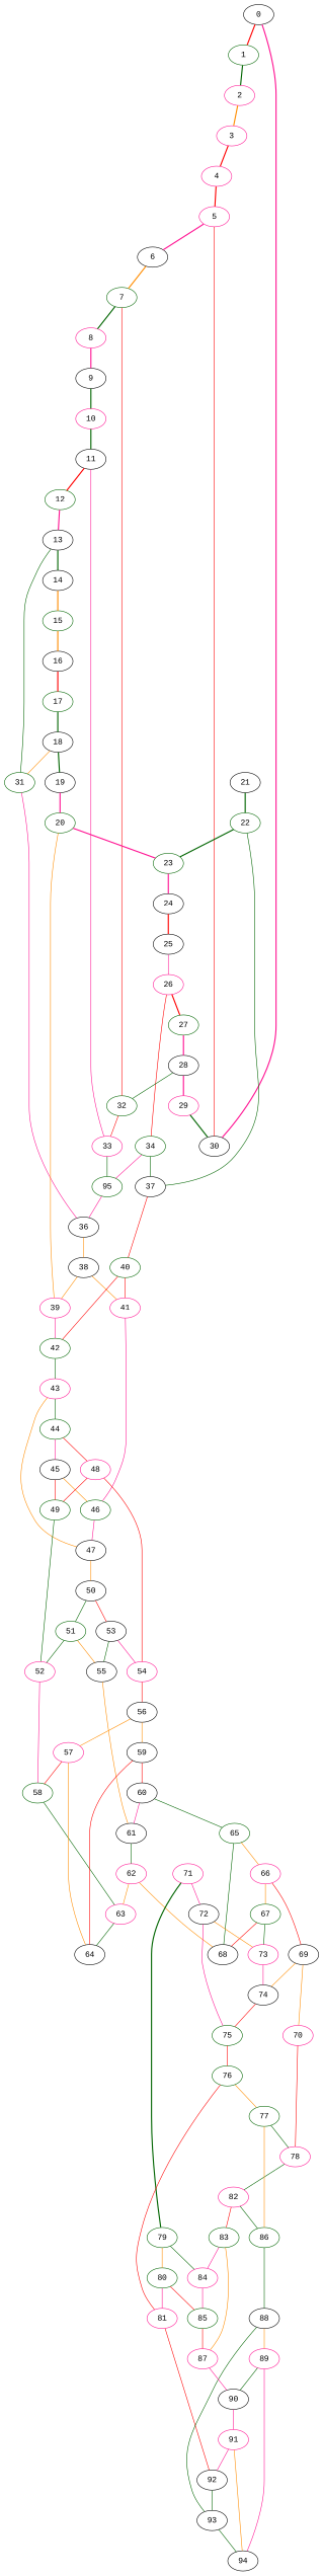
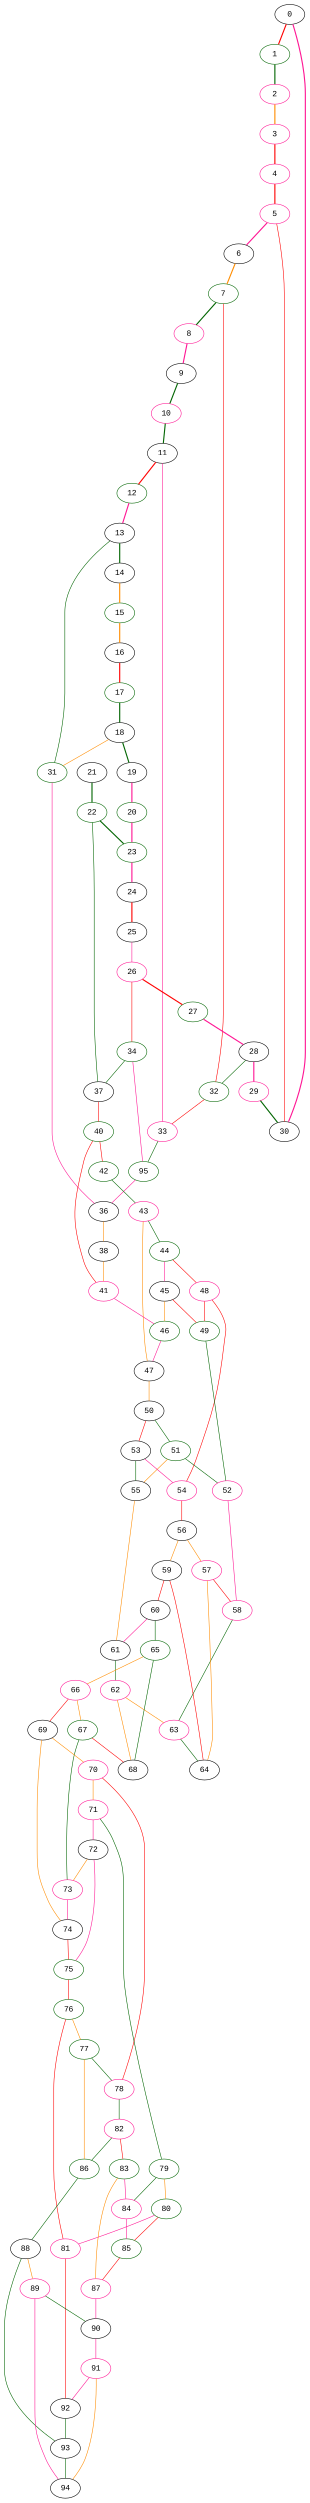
  graph {
    fontname="Liberation Mono"
    node [color=black fontname="Liberation Mono"]
    edge [color=darkgreen fontname="Liberation Mono"]
    1 [color=darkgreen]
    0
    30
    2 [color=deeppink]
    3 [color=deeppink]
    4 [color=deeppink]
    5 [color=deeppink]
    6
    7 [color=darkgreen]
    8 [color=deeppink]
    32 [color=darkgreen]
    9
    33 [color=deeppink]
    10 [color=deeppink]
    n15 [color=darkgreen label=95]
    11
    12 [color=darkgreen]
    13
    14
    31 [color=darkgreen]
    36
    15 [color=darkgreen]
    16
    38
    17 [color=darkgreen]
    18
    19
    20 [color=darkgreen]
-   39 [color=deeppink]
    23 [color=darkgreen]
    22 [color=darkgreen]
    21
    42 [color=darkgreen]
    37
    43 [color=deeppink]
    24
    40 [color=darkgreen]
    25
    41 [color=deeppink]
    26 [color=deeppink]
    27 [color=darkgreen]
    34 [color=darkgreen]
    28
    29 [color=deeppink]
    46 [color=darkgreen]
    47
    44 [color=darkgreen]
    50
    45
    48 [color=deeppink]
    49 [color=darkgreen]
    54 [color=deeppink]
    51 [color=darkgreen]
    53
    52 [color=deeppink]
    56
-   58 [color=darkgreen]
+   58 [color=deeppink]
    55
    57 [color=deeppink]
    59
    63 [color=deeppink]
    61
    62 [color=deeppink]
    64
    60
    68
    65 [color=darkgreen]
    66 [color=deeppink]
    67 [color=darkgreen]
    69
    73 [color=deeppink]
    70 [color=deeppink]
    74
    71 [color=deeppink]
    78 [color=deeppink]
    75 [color=darkgreen]
    72
    79 [color=darkgreen]
    82 [color=deeppink]
    76 [color=darkgreen]
    80 [color=darkgreen]
    84 [color=deeppink]
    86 [color=darkgreen]
    83 [color=darkgreen]
    81 [color=deeppink]
    85 [color=darkgreen]
    77 [color=darkgreen]
    92
    88
    93
    89 [color=deeppink]
    87 [color=deeppink]
    90
    94
    91 [color=deeppink]
    1 -- 2 [style=bold]
    0 -- 1 [color=red style=bold]
    0 -- 30 [color=deeppink style=bold]
    2 -- 3 [color=darkorange style=bold]
    3 -- 4 [color=red style=bold]
    4 -- 5 [color=red style=bold]
    5 -- 30 [color=red]
    5 -- 6 [color=deeppink style=bold]
    6 -- 7 [color=darkorange style=bold]
    7 -- 8 [style=bold]
    7 -- 32 [color=red]
    8 -- 9 [color=deeppink style=bold]
    32 -- 33 [color=red]
    9 -- 10 [style=bold]
    33 -- n15
    10 -- 11 [style=bold]
    n15 -- 36 [color=deeppink]
    11 -- 33 [color=deeppink]
    11 -- 12 [color=red style=bold]
    12 -- 13 [color=deeppink style=bold]
    13 -- 14 [style=bold]
    13 -- 31
    14 -- 15 [color=darkorange style=bold]
    31 -- 36 [color=deeppink]
    36 -- 38 [color=darkorange]
    15 -- 16 [color=darkorange style=bold]
    16 -- 17 [color=red style=bold]
-   38 -- 39 [color=darkorange]
    38 -- 41 [color=darkorange]
    17 -- 18 [style=bold]
    18 -- 31 [color=darkorange]
    18 -- 19 [style=bold]
    19 -- 20 [color=deeppink style=bold]
-   20 -- 39 [color=darkorange]
    20 -- 23 [color=deeppink style=bold]
-   39 -- 42 [color=deeppink]
    23 -- 24 [color=deeppink style=bold]
    22 -- 23 [style=bold]
    22 -- 37
    21 -- 22 [style=bold]
    42 -- 43
    37 -- 40 [color=red]
    43 -- 47 [color=darkorange]
    43 -- 44
    24 -- 25 [color=red style=bold]
    40 -- 42 [color=red]
    40 -- 41 [color=red]
    25 -- 26 [color=deeppink style=solid]
    41 -- 46 [color=deeppink]
    26 -- 27 [color=red style=bold]
    26 -- 34 [color=red]
    27 -- 28 [color=deeppink style=bold]
    34 -- n15 [color=deeppink]
    34 -- 37
    28 -- 32
    28 -- 29 [color=deeppink style=bold]
    29 -- 30 [style=bold]
    46 -- 47 [color=deeppink]
    47 -- 50 [color=darkorange]
    44 -- 45 [color=deeppink]
    44 -- 48 [color=red]
    50 -- 51
    50 -- 53 [color=red]
    45 -- 46 [color=darkorange]
    45 -- 49 [color=red]
    48 -- 49 [color=red]
    48 -- 54 [color=red]
    49 -- 52
    54 -- 56 [color=red]
    51 -- 52
    51 -- 55 [color=darkorange]
    53 -- 54 [color=deeppink]
    53 -- 55
    52 -- 58 [color=deeppink]
    56 -- 57 [color=darkorange]
    56 -- 59 [color=darkorange]
    58 -- 63
    55 -- 61 [color=darkorange]
    57 -- 58 [color=red]
    57 -- 64 [color=darkorange]
    59 -- 64 [color=red]
    59 -- 60 [color=red]
    63 -- 64
    61 -- 62
    62 -- 63 [color=darkorange]
    62 -- 68 [color=darkorange]
    60 -- 61 [color=deeppink]
    60 -- 65
    65 -- 68
    65 -- 66 [color=darkorange]
    66 -- 67 [color=darkorange]
    66 -- 69 [color=red]
    67 -- 68 [color=red]
    67 -- 73
    69 -- 70 [color=darkorange]
    69 -- 74 [color=darkorange]
    73 -- 74 [color=deeppink]
+   70 -- 71 [color=darkorange]
    70 -- 78 [color=red]
    74 -- 75 [color=red]
    71 -- 72 [color=deeppink]
-   71 -- 79 [style=bold]
+   71 -- 79
    78 -- 82
    75 -- 76 [color=red]
    72 -- 73 [color=darkorange]
    72 -- 75 [color=deeppink]
    79 -- 80 [color=darkorange]
    79 -- 84
    82 -- 86
    82 -- 83 [color=red]
    76 -- 81 [color=red]
    76 -- 77 [color=darkorange]
    80 -- 81 [color=deeppink]
    80 -- 85 [color=red]
    84 -- 85 [color=deeppink]
    86 -- 88
    83 -- 84 [color=deeppink]
    83 -- 87 [color=darkorange]
    81 -- 92 [color=red]
    85 -- 87 [color=red]
    77 -- 78
    77 -- 86 [color=darkorange]
    92 -- 93
    88 -- 93
    88 -- 89 [color=darkorange]
    93 -- 94
    89 -- 90
    89 -- 94 [color=deeppink]
    87 -- 90 [color=deeppink]
    90 -- 91 [color=deeppink]
    91 -- 92 [color=deeppink]
    91 -- 94 [color=darkorange]
  }
